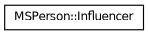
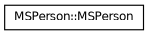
  digraph {
    rankdir=TB
-   n1 [color=black fillcolor=white fontname=Helvetica fontsize=10 height=0.2 label="MSPerson::Influencer" shape=record style=filled width=0.4]
+   n1 [color=black fillcolor=white fontname=Helvetica fontsize=10 height=0.2 label="MSPerson::MSPerson" shape=record style=filled width=0.4]
  }
